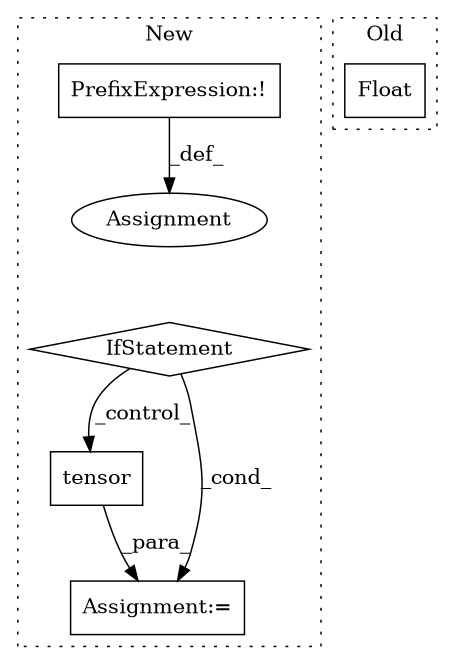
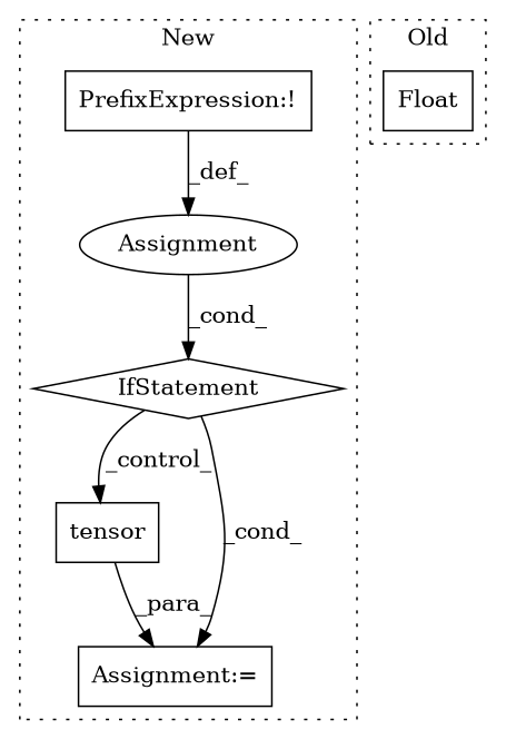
  digraph {
    node [a=32 l=1 shape=box]
    n1 [l="7,1" label=tensor s="1042,1050"]
    n2 [a=7 label="Assignment:=" s=1035]
    n3 [a=25 l="4,2" label=IfStatement s="1001,1017" shape=diamond]
    n4 [a=42 label=Assignment shape=ellipse l=""]
    n5 [a=38 label="PrefixExpression:!" s=1005]
    n6 [l=7 label=Float s=1203]
    subgraph cluster_1 {
      label=New
      style=dotted
      n1
      n2
      n3
      n4
      n5
    }
    subgraph cluster_2 {
      label=Old
      style=dotted
      n6
    }
    n1 -> n2 [label=_para_]
    n3 -> n1 [label=_control_]
    n3 -> n2 [label=_cond_]
+   n4 -> n3 [label=_cond_]
    n5 -> n4 [label=_def_]
  }
